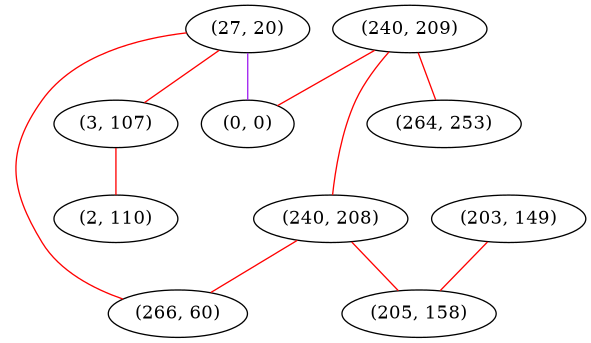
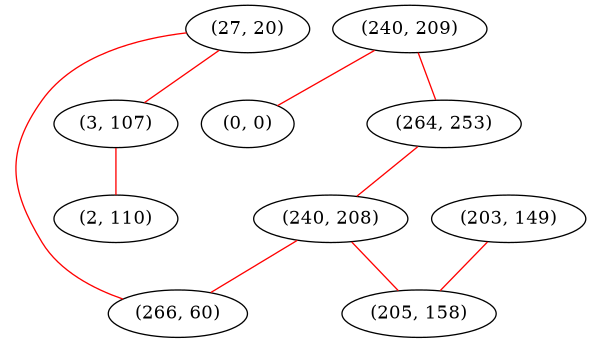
  graph {
    edge [color=red weight=1]
    "(240, 209)"
    "(240, 208)"
    "(264, 253)"
    "(0, 0)"
    n5 [label="(266, 60)"]
    "(205, 158)"
    "(3, 107)"
    "(2, 110)"
    "(27, 20)"
    "(203, 149)"
-   "(240, 209)" -- "(240, 208)"
+   "(264, 253)" -- "(240, 208)"
    "(240, 209)" -- "(264, 253)"
    "(240, 209)" -- "(0, 0)"
    "(240, 208)" -- n5
    "(240, 208)" -- "(205, 158)"
    "(3, 107)" -- "(2, 110)"
-   "(27, 20)" -- "(0, 0)" [color=purple weight=4]
    "(27, 20)" -- n5
    "(27, 20)" -- "(3, 107)"
    "(203, 149)" -- "(205, 158)"
  }
